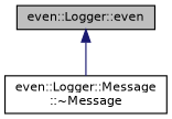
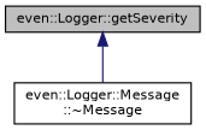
  digraph {
    rankdir=TB
    node [color=black fontname=Helvetica fontsize=10 shape=record style=filled]
-   n1 [fillcolor=grey75 fontcolor=black height=0.2 label="even::Logger::even" width=0.4]
+   n1 [fillcolor=grey75 fontcolor=black height=0.2 label="even::Logger::getSeverity" width=0.4]
    n2 [fillcolor=white height=0.2 label="even::Logger::Message\l::~Message" width=0.4]
    n1 -> n2 [color=midnightblue dir=back fontname=Helvetica fontsize=10 labelfontname=Helvetica labelfontsize=10 style=solid]
  }
